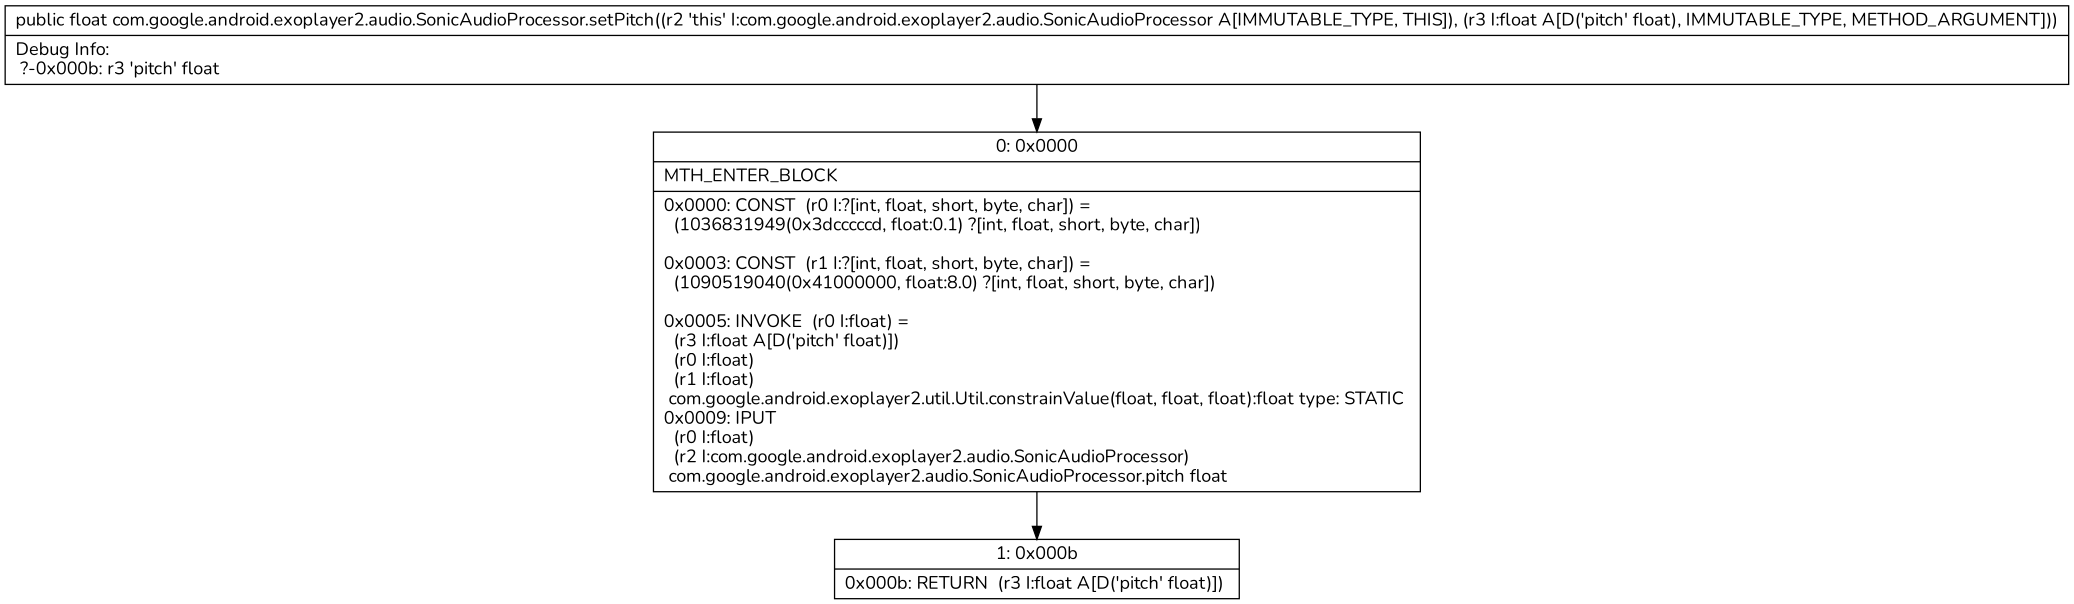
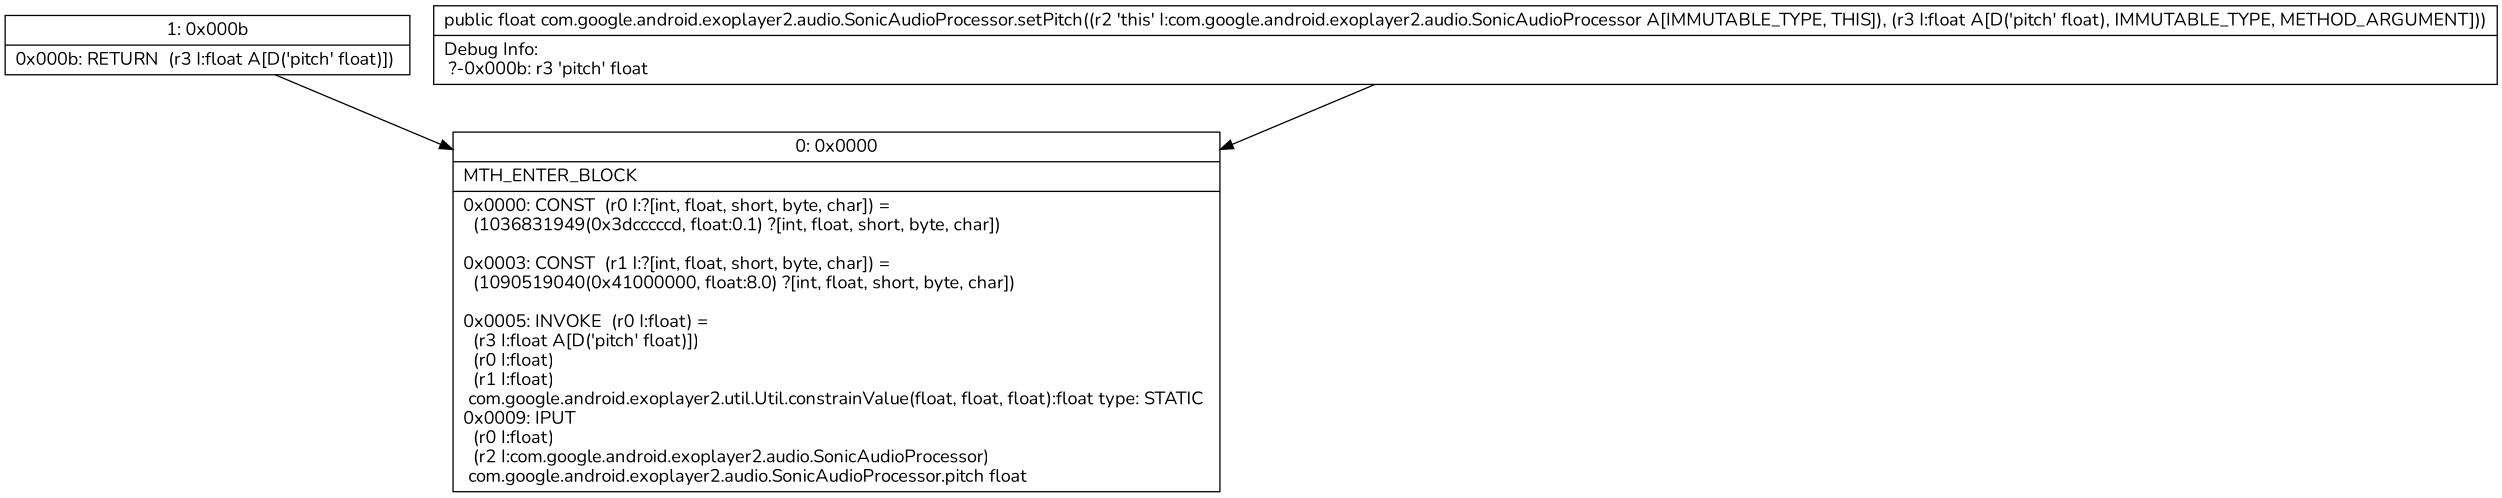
  digraph {
    fontname=Nunito
    node [shape=record fontname=Nunito]
    edge [fontname=Nunito]
    n1 [label="{0\:\ 0x0000|MTH_ENTER_BLOCK\l|0x0000: CONST  (r0 I:?[int, float, short, byte, char]) = \l  (1036831949(0x3dcccccd, float:0.1) ?[int, float, short, byte, char])\l \l0x0003: CONST  (r1 I:?[int, float, short, byte, char]) = \l  (1090519040(0x41000000, float:8.0) ?[int, float, short, byte, char])\l \l0x0005: INVOKE  (r0 I:float) = \l  (r3 I:float A[D('pitch' float)])\l  (r0 I:float)\l  (r1 I:float)\l com.google.android.exoplayer2.util.Util.constrainValue(float, float, float):float type: STATIC \l0x0009: IPUT  \l  (r0 I:float)\l  (r2 I:com.google.android.exoplayer2.audio.SonicAudioProcessor)\l com.google.android.exoplayer2.audio.SonicAudioProcessor.pitch float \l}"]
    n2 [label="{1\:\ 0x000b|0x000b: RETURN  (r3 I:float A[D('pitch' float)]) \l}"]
    n3 [label="{public float com.google.android.exoplayer2.audio.SonicAudioProcessor.setPitch((r2 'this' I:com.google.android.exoplayer2.audio.SonicAudioProcessor A[IMMUTABLE_TYPE, THIS]), (r3 I:float A[D('pitch' float), IMMUTABLE_TYPE, METHOD_ARGUMENT]))  | Debug Info:\l  ?\-0x000b: r3 'pitch' float\l}"]
-   n1 -> n2
+   n2 -> n1
    n3 -> n1
  }
